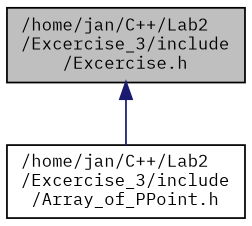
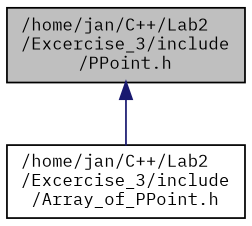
  digraph {
    fontname="IBM Plex Mono"
    node [color=black fontname="IBM Plex Mono" fontsize=10 shape=record style=filled]
-   n1 [fillcolor=grey75 fontcolor=black height=0.2 label="/home/jan/C++/Lab2\l/Excercise_3/include\l/Excercise.h" width=0.4]
+   n1 [fillcolor=grey75 fontcolor=black height=0.2 label="/home/jan/C++/Lab2\l/Excercise_3/include\l/PPoint.h" width=0.4]
    n2 [fillcolor=white height=0.2 label="/home/jan/C++/Lab2\l/Excercise_3/include\l/Array_of_PPoint.h" width=0.4]
    n1 -> n2 [color=midnightblue dir=back fontname="IBM Plex Mono" fontsize=10 labelfontname=Helvetica labelfontsize=10 style=solid]
  }
